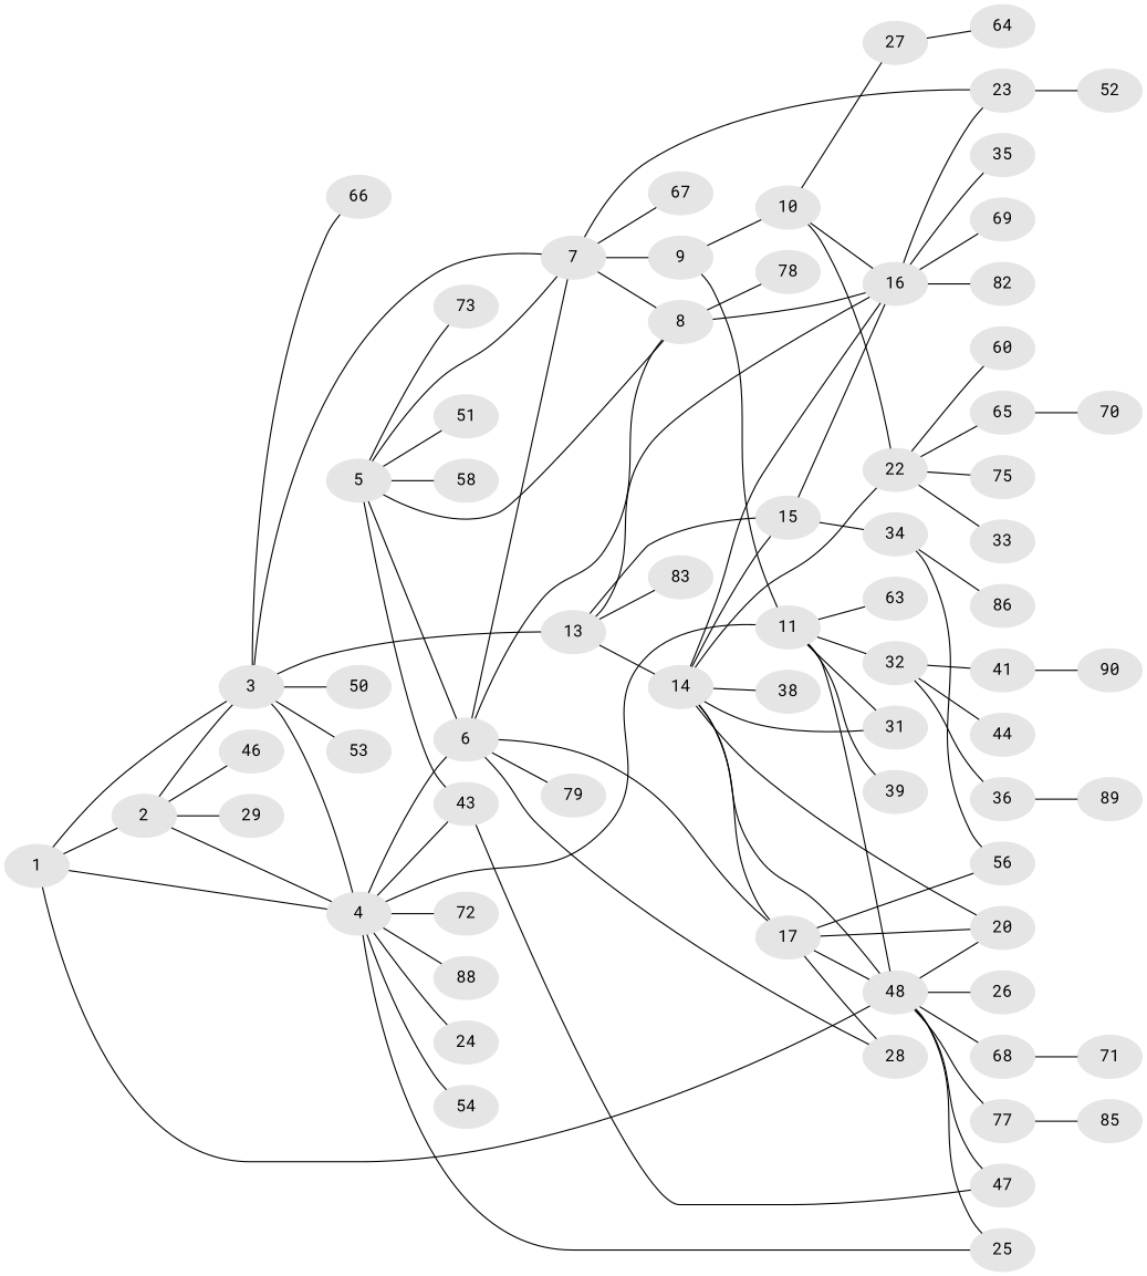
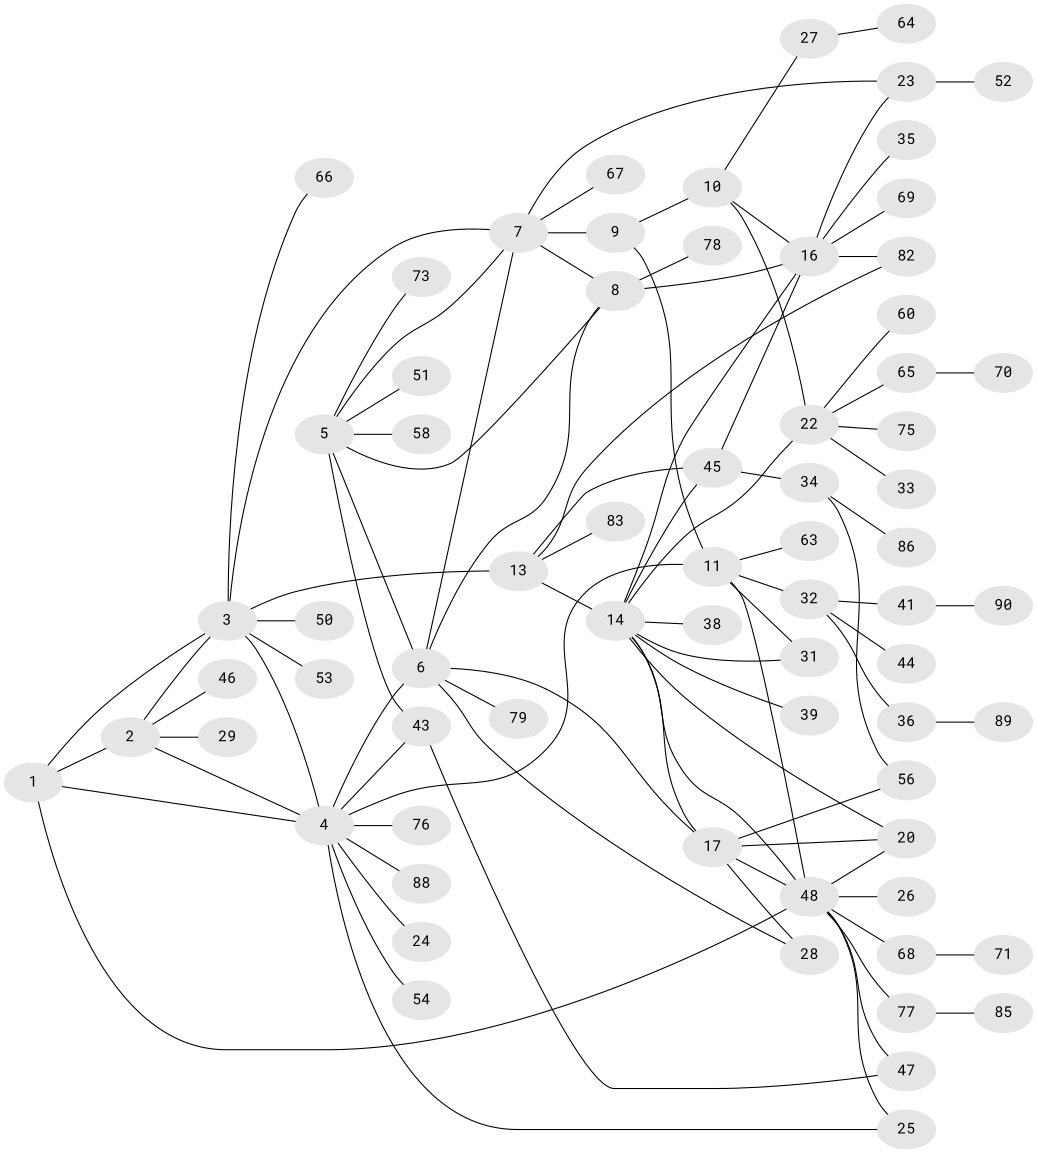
  graph {
    fontname="Roboto Mono"
    rankdir=LR
    node [color=gray90 fontname="Roboto Mono" style=filled]
    edge [fontname="Roboto Mono"]
    2 [super="+42"]
    3 [super="+40"]
    4 [super="+62"]
    29
    46
    1
    n7 [label=48 super="+30"]
    7 [super="+59"]
    13 [super="+49"]
    50
    53
    66
    6 [super="+21"]
    11 [super="+12"]
    24 [super="+57"]
    25
    43 [super="+76"]
    54
-   72
+   72 [label=76]
    88
    20
    26
    47 [super="+87"]
    68
    77
    8
    9 [super="+74"]
    23 [super="+80"]
    67
    16 [super="+81"]
    14 [super="+19"]
-   15
+   15 [label=45]
    83
    17 [super="+61"]
    28
    79 [super="+84"]
    31
    32 [super="+45"]
    39
    63
    5 [super="+48"]
    51
    58
    73
    78
    56
    10
    52
    35 [super="+91"]
    69
    82
    22 [super="+37"]
    27
    33
    60
    65
    75
    64
    36
    41
    44
    38
    34 [super="+55"]
    86
    71
    85
    70
    89
    90
    2 -- 3
    2 -- 4
    2 -- 29
    2 -- 46
    3 -- 4
    3 -- 7
    3 -- 13
    3 -- 50
    3 -- 53
    3 -- 66
    4 -- 6
    4 -- 11
    4 -- 24
    4 -- 25
    4 -- 43
    4 -- 54
    4 -- 72
    4 -- 88
    1 -- 2
    1 -- 3
    1 -- 4
    1 -- n7
    n7 -- 25
    n7 -- 20
    n7 -- 26
    n7 -- 47
    n7 -- 68
    n7 -- 77
    7 -- 8
    7 -- 9
    7 -- 23
    7 -- 67
-   13 -- 16
+   13 -- 82
    13 -- 14
    13 -- 15
    13 -- 83
    6 -- 7
    6 -- 8
    6 -- 17 [weight=2]
    6 -- 28
    6 -- 79
    11 -- n7
    11 -- 31
    11 -- 32
-   11 -- 39
+   14 -- 39
    11 -- 63
    43 -- 47
    68 -- 71
    77 -- 85
    8 -- 16
    8 -- 78
    9 -- 11 [weight=2]
    9 -- 10
    23 -- 52
    16 -- 23
    16 -- 35
    16 -- 69
    16 -- 82
    14 -- n7
    14 -- 20
    14 -- 16
    14 -- 15
    14 -- 17
    14 -- 31
    14 -- 22
    14 -- 38
    15 -- 16
    15 -- 34
    17 -- n7
    17 -- 20
    17 -- 28
    17 -- 56
    32 -- 36
    32 -- 41
    32 -- 44
    5 -- 7
    5 -- 6
    5 -- 43
    5 -- 8
    5 -- 51
    5 -- 58
    5 -- 73
    10 -- 16
    10 -- 22
    10 -- 27
    22 -- 33
    22 -- 60
    22 -- 65
    22 -- 75
    27 -- 64
    65 -- 70
    36 -- 89
    41 -- 90
    34 -- 56
    34 -- 86
  }
